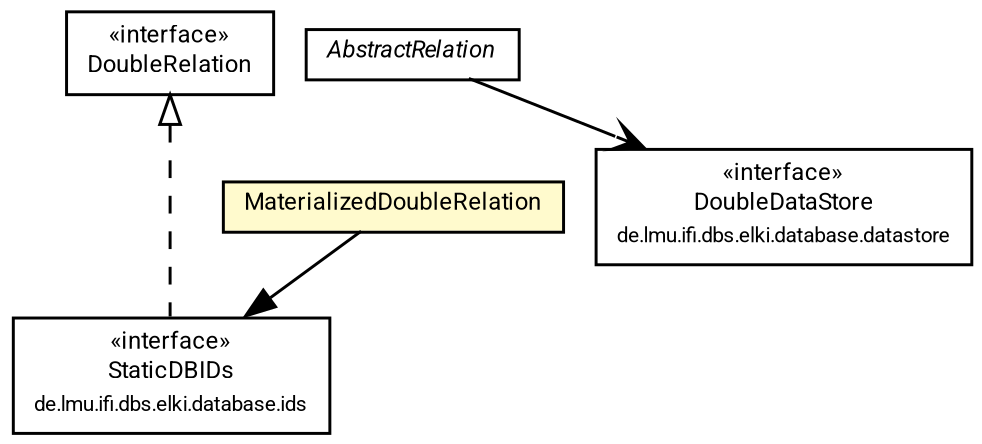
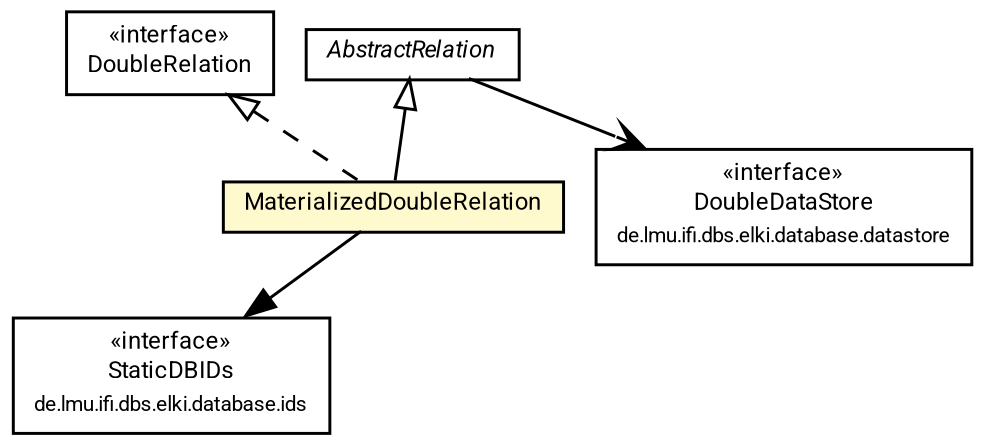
  digraph {
    nodesep=0.15
    rankdir=TB
    ranksep=0.25
    node [fontcolor=black fontname=Roboto fontsize=8 margin=0 shape=plaintext]
    edge [color=black fontname=Roboto fontsize=7 labelfontname=Roboto labelfontsize=7 weight=1]
    n1 [height=0 label=<<table title="de.lmu.ifi.dbs.elki.database.relation.DoubleRelation" border="0" cellborder="1" cellspacing="0" cellpadding="2" href="DoubleRelation.html" target="_parent"> 		<tr><td><table border="0" cellspacing="0" cellpadding="1"> 		<tr><td align="center" balign="center"> &#171;interface&#187; </td></tr> 		<tr><td align="center" balign="center"> <font face="Roboto">DoubleRelation</font> </td></tr> 		</table></td></tr> 		</table>> width=0]
    n2 [height=0 label=<<table title="de.lmu.ifi.dbs.elki.database.relation.MaterializedDoubleRelation" border="0" cellborder="1" cellspacing="0" cellpadding="2" bgcolor="lemonChiffon" href="MaterializedDoubleRelation.html" target="_parent"> 		<tr><td><table border="0" cellspacing="0" cellpadding="1"> 		<tr><td align="center" balign="center"> <font face="Roboto">MaterializedDoubleRelation</font> </td></tr> 		</table></td></tr> 		</table>> width=0]
    n3 [height=0 label=<<table title="de.lmu.ifi.dbs.elki.database.ids.StaticDBIDs" border="0" cellborder="1" cellspacing="0" cellpadding="2" href="../ids/StaticDBIDs.html" target="_parent"> 		<tr><td><table border="0" cellspacing="0" cellpadding="1"> 		<tr><td align="center" balign="center"> &#171;interface&#187; </td></tr> 		<tr><td align="center" balign="center"> <font face="Roboto">StaticDBIDs</font> </td></tr> 		<tr><td align="center" balign="center"> <font face="Roboto" point-size="7.0">de.lmu.ifi.dbs.elki.database.ids</font> </td></tr> 		</table></td></tr> 		</table>> width=0]
    n4 [height=0 label=<<table title="de.lmu.ifi.dbs.elki.database.datastore.DoubleDataStore" border="0" cellborder="1" cellspacing="0" cellpadding="2" href="../datastore/DoubleDataStore.html" target="_parent"> 		<tr><td><table border="0" cellspacing="0" cellpadding="1"> 		<tr><td align="center" balign="center"> &#171;interface&#187; </td></tr> 		<tr><td align="center" balign="center"> <font face="Roboto">DoubleDataStore</font> </td></tr> 		<tr><td align="center" balign="center"> <font face="Roboto" point-size="7.0">de.lmu.ifi.dbs.elki.database.datastore</font> </td></tr> 		</table></td></tr> 		</table>> width=0]
    n5 [height=0 label=<<table title="de.lmu.ifi.dbs.elki.database.relation.AbstractRelation" border="0" cellborder="1" cellspacing="0" cellpadding="2" href="AbstractRelation.html" target="_parent"> 		<tr><td><table border="0" cellspacing="0" cellpadding="1"> 		<tr><td align="center" balign="center"> <font face="Roboto"><i>AbstractRelation</i></font> </td></tr> 		</table></td></tr> 		</table>> width=0]
-   n1 -> n3 [arrowtail=empty dir=back style=dashed weight=9]
+   n1 -> n2 [arrowtail=empty dir=back style=dashed weight=9]
    n2 -> n3 [arrowhead=normal]
+   n5 -> n2 [arrowtail=empty dir=back weight=10]
    n5 -> n4 [arrowhead=open]
  }
